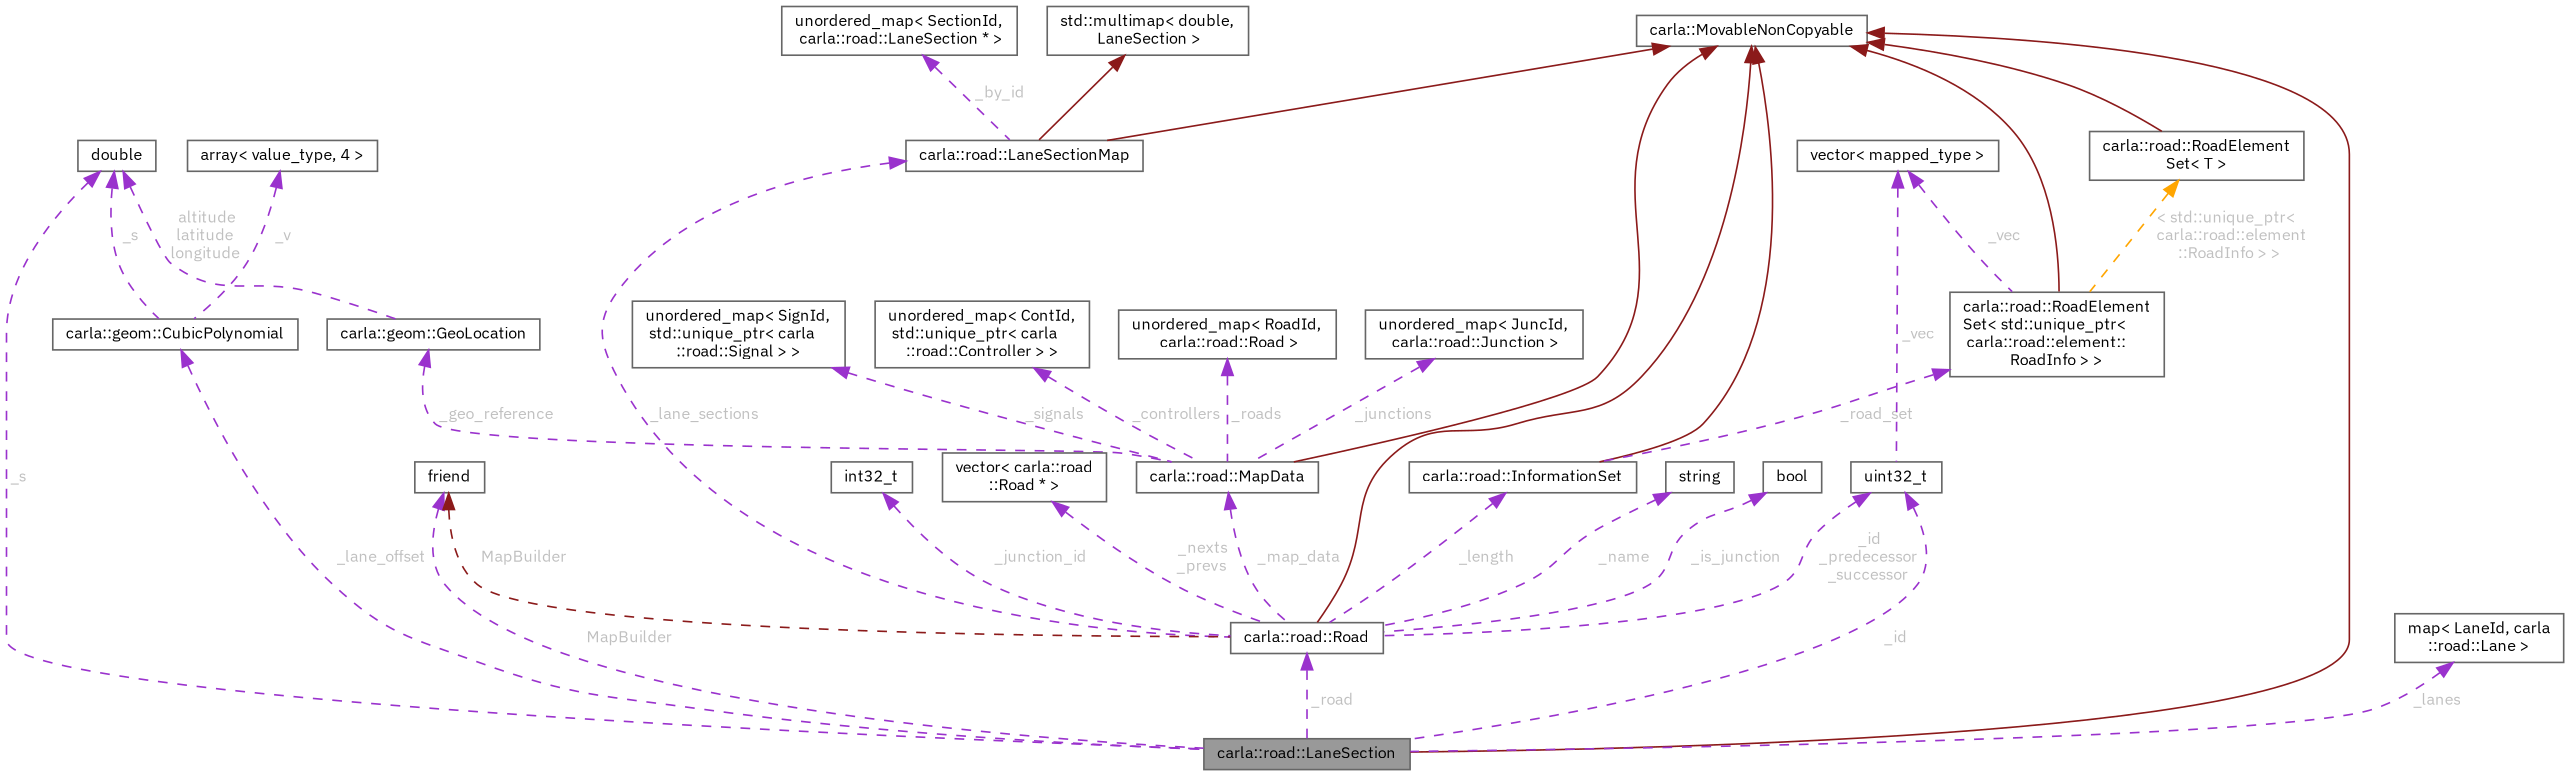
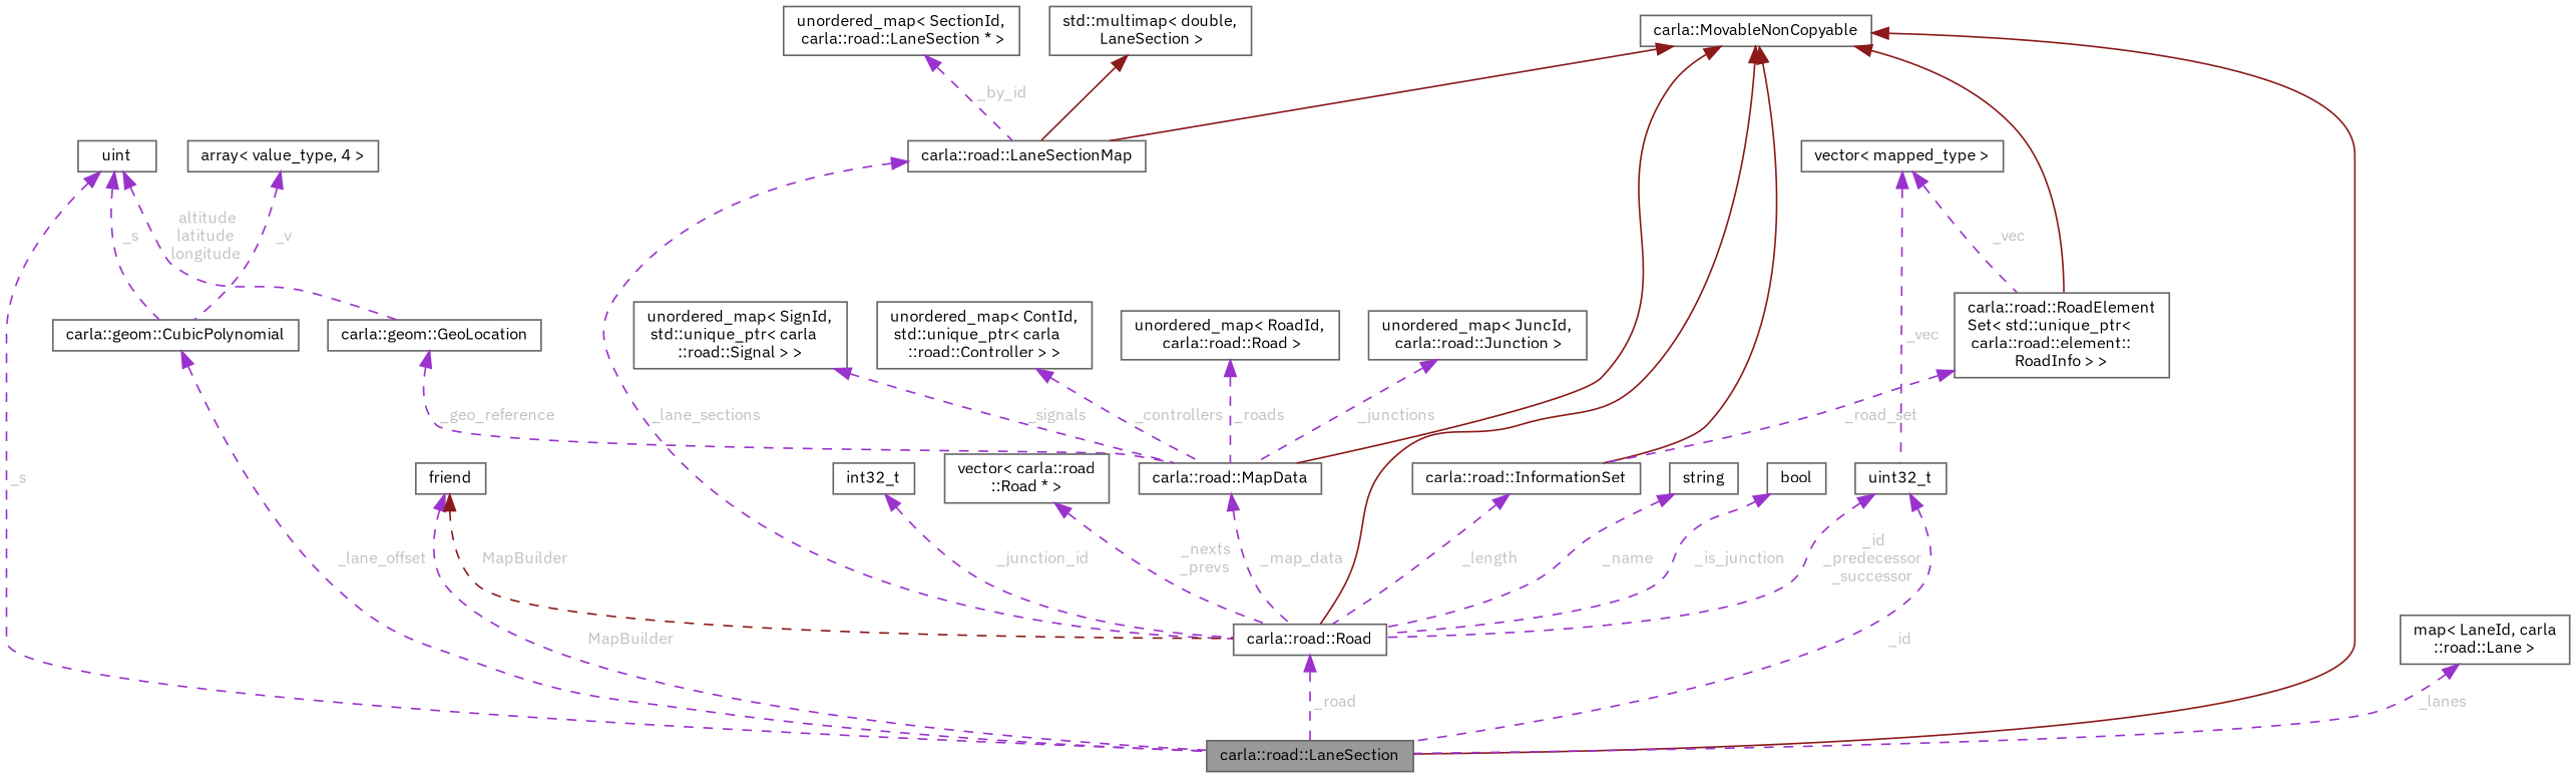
  digraph {
    fontname="IBM Plex Sans"
    rankdir=TB
    node [color=gray40 fillcolor=white fontname="IBM Plex Sans" fontsize=10 shape=box style=filled]
    edge [color=darkorchid3 dir=back fontname="IBM Plex Sans" fontsize=10 labelfontname=Helvetica labelfontsize=10 style=dashed fontcolor=grey]
    n1 [fillcolor=grey60 fontcolor=black height=0.2 label="carla::road::LaneSection" width=0.4]
    n2 [height=0.2 label="carla::MovableNonCopyable" width=0.4]
    n3 [height=0.2 label="carla::road::Road" width=0.4]
    n4 [height=0.2 label="carla::road::MapData" width=0.4]
    n5 [height=0.2 label="carla::road::LaneSectionMap" width=0.4]
    n6 [height=0.2 label="carla::road::InformationSet" width=0.4]
    n7 [height=0.2 label="carla::road::RoadElement\lSet\< std::unique_ptr\<\l carla::road::element::\lRoadInfo \> \>" width=0.4]
-   n8 [height=0.2 label="carla::road::RoadElement\lSet\< T \>" width=0.4]
    n9 [height=0.2 label=friend width=0.4]
    n10 [height=0.2 label=uint32_t width=0.4]
-   n11 [height=0.2 label=double width=0.4]
+   n11 [height=0.2 label=uint width=0.4]
    n12 [height=0.2 label="carla::geom::GeoLocation" width=0.4]
    n13 [height=0.2 label="carla::geom::CubicPolynomial" width=0.4]
    n14 [height=0.2 label="unordered_map\< RoadId,\l carla::road::Road \>" width=0.4]
    n15 [height=0.2 label="unordered_map\< JuncId,\l carla::road::Junction \>" width=0.4]
    n16 [height=0.2 label="unordered_map\< SignId,\l std::unique_ptr\< carla\l::road::Signal \> \>" width=0.4]
    n17 [height=0.2 label="unordered_map\< ContId,\l std::unique_ptr\< carla\l::road::Controller \> \>" width=0.4]
    n18 [height=0.2 label=string width=0.4]
    n19 [height=0.2 label=bool width=0.4]
    n20 [height=0.2 label=int32_t width=0.4]
    n21 [height=0.2 label="std::multimap\< double,\l LaneSection \>" width=0.4]
    n22 [height=0.2 label="unordered_map\< SectionId,\l carla::road::LaneSection * \>" width=0.4]
    n23 [height=0.2 label="vector\< mapped_type \>" width=0.4]
    n24 [height=0.2 label="vector\< carla::road\l::Road * \>" width=0.4]
    n25 [height=0.2 label="map\< LaneId, carla\l::road::Lane \>" width=0.4]
    n26 [height=0.2 label="array\< value_type, 4 \>" width=0.4]
    n2 -> n1 [color=firebrick4 style=solid fontcolor=""]
    n2 -> n3 [color=firebrick4 style=solid fontcolor=""]
    n2 -> n4 [color=firebrick4 style=solid fontcolor=""]
    n2 -> n5 [color=firebrick4 style=solid fontcolor=""]
    n2 -> n6 [color=firebrick4 style=solid fontcolor=""]
    n2 -> n7 [color=firebrick4 style=solid fontcolor=""]
-   n2 -> n8 [color=firebrick4 style=solid fontcolor=""]
    n3 -> n1 [label=" _road"]
    n4 -> n3 [label=" _map_data"]
    n5 -> n3 [label=" _lane_sections"]
    n6 -> n3 [label=" _length"]
    n7 -> n6 [label=" _road_set"]
-   n8 -> n7 [color=orange label=" \< std::unique_ptr\<\l carla::road::element\l::RoadInfo \> \>"]
    n9 -> n1 [label=" MapBuilder"]
    n9 -> n3 [color=firebrick4 label=" MapBuilder"]
    n10 -> n1 [label=" _id"]
    n10 -> n3 [label=" _id\n_predecessor\n_successor"]
    n11 -> n1 [label=" _s"]
    n11 -> n12 [label=" altitude\nlatitude\nlongitude"]
    n11 -> n13 [label=" _s"]
    n12 -> n4 [label=" _geo_reference"]
    n13 -> n1 [label=" _lane_offset"]
    n14 -> n4 [label=" _roads"]
    n15 -> n4 [label=" _junctions"]
    n16 -> n4 [label=" _signals"]
    n17 -> n4 [label=" _controllers"]
    n18 -> n3 [label=" _name"]
    n19 -> n3 [label=" _is_junction"]
    n20 -> n3 [label=" _junction_id"]
    n21 -> n5 [color=firebrick4 style=solid fontcolor=""]
    n22 -> n5 [label=" _by_id"]
    n23 -> n7 [label=" _vec"]
    n23 -> n10 [label=" _vec"]
    n24 -> n3 [label=" _nexts\n_prevs"]
    n25 -> n1 [label=" _lanes"]
    n26 -> n13 [label=" _v"]
  }
